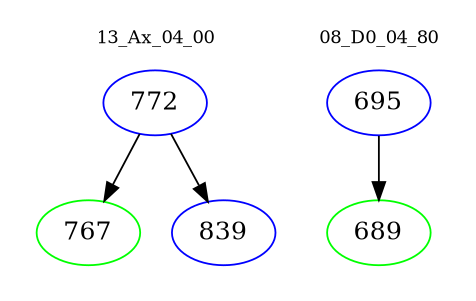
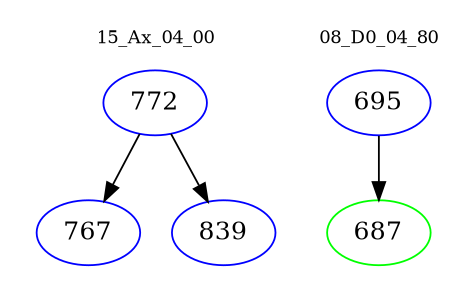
  digraph {
    node [color=blue]
    edge [color=black]
    n1 [label=772]
-   n2 [color=green label=767]
+   n2 [label=767]
    n3 [label=839]
    n4 [label=695]
-   n5 [color=green label=689]
+   n5 [color=green label=687]
    subgraph cluster_1 {
      color=white
      fontsize=10
-     label="13_Ax_04_00"
+     label="15_Ax_04_00"
      n1
      n2
      n3
    }
    subgraph cluster_2 {
      color=white
      fontsize=10
      label="08_D0_04_80"
      n4
      n5
    }
    n1 -> n2
    n1 -> n3
    n4 -> n5
  }
